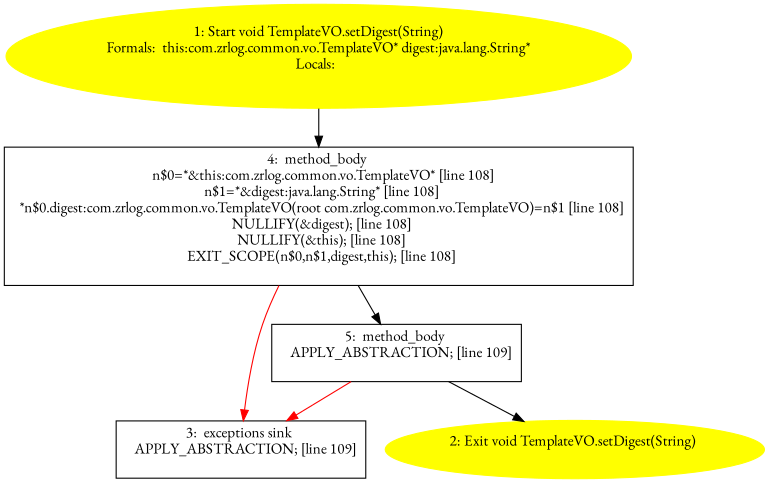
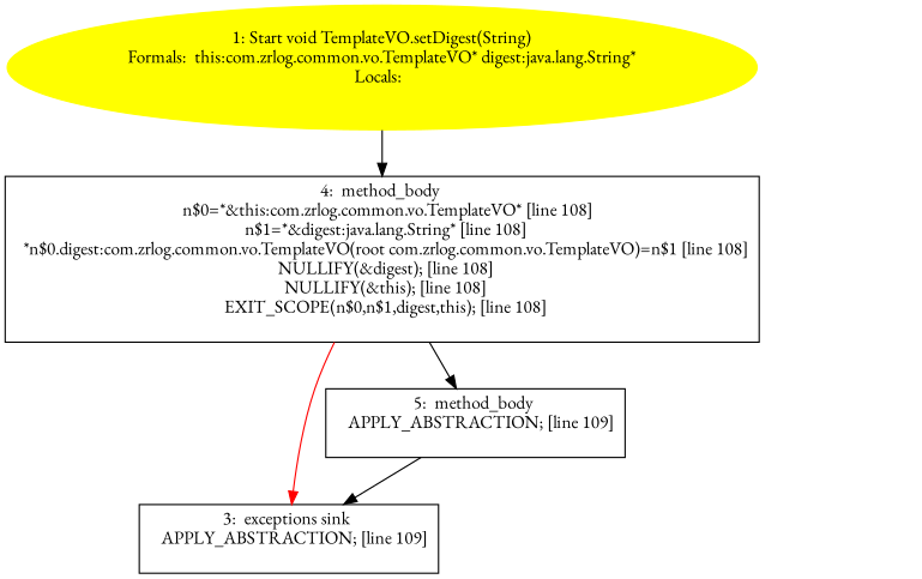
  digraph {
    fontname="EB Garamond"
    node [fontname="EB Garamond" shape=box]
    edge [fontname="EB Garamond"]
    n1 [color=yellow label="1: Start void TemplateVO.setDigest(String)\nFormals:  this:com.zrlog.common.vo.TemplateVO* digest:java.lang.String*\nLocals:  \n  " style=filled shape=""]
    n2 [label="4:  method_body \n   n$0=*&this:com.zrlog.common.vo.TemplateVO* [line 108]\n  n$1=*&digest:java.lang.String* [line 108]\n  *n$0.digest:com.zrlog.common.vo.TemplateVO(root com.zrlog.common.vo.TemplateVO)=n$1 [line 108]\n  NULLIFY(&digest); [line 108]\n  NULLIFY(&this); [line 108]\n  EXIT_SCOPE(n$0,n$1,digest,this); [line 108]\n "]
    n3 [label="3:  exceptions sink \n   APPLY_ABSTRACTION; [line 109]\n "]
    n4 [label="5:  method_body \n   APPLY_ABSTRACTION; [line 109]\n "]
-   n5 [color=yellow label="2: Exit void TemplateVO.setDigest(String) \n  " style=filled shape=""]
    n1 -> n2
    n2 -> n3 [color=red]
    n2 -> n4
-   n4 -> n3 [color=red]
-   n4 -> n5
+   n4 -> n3 [color=black]
  }
